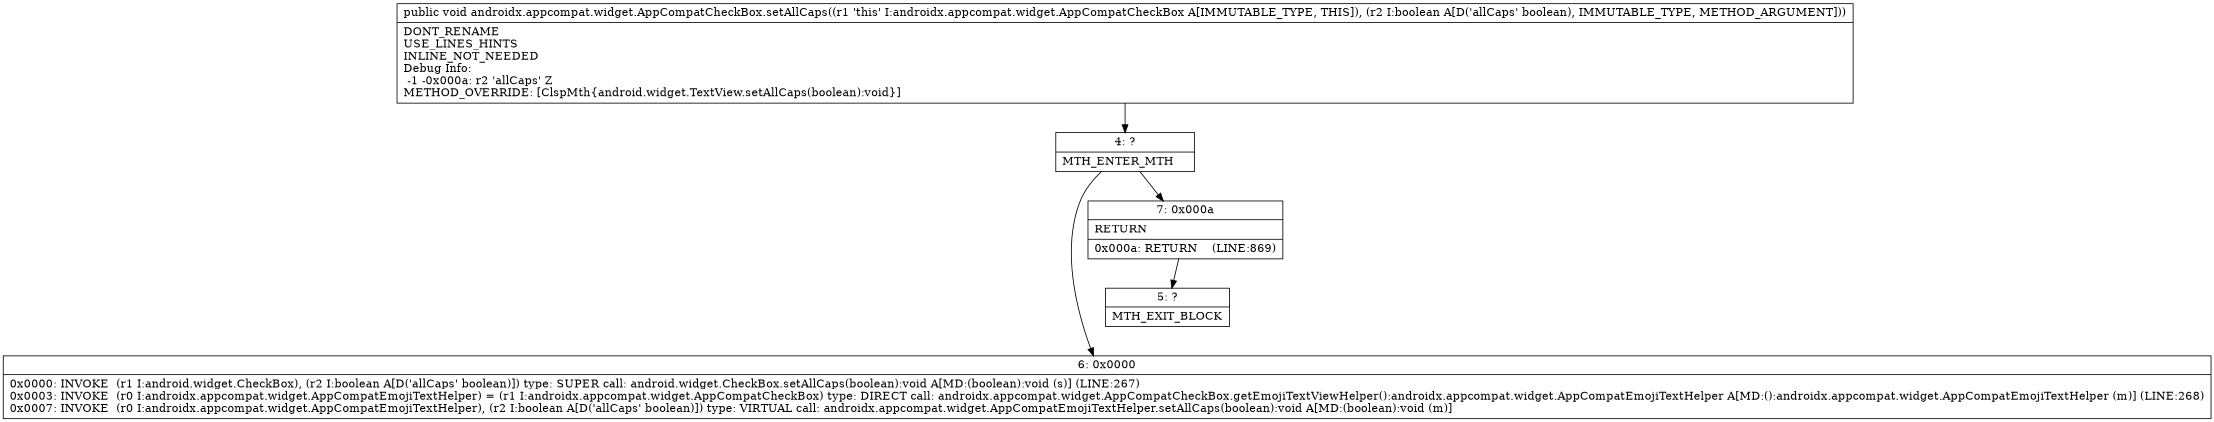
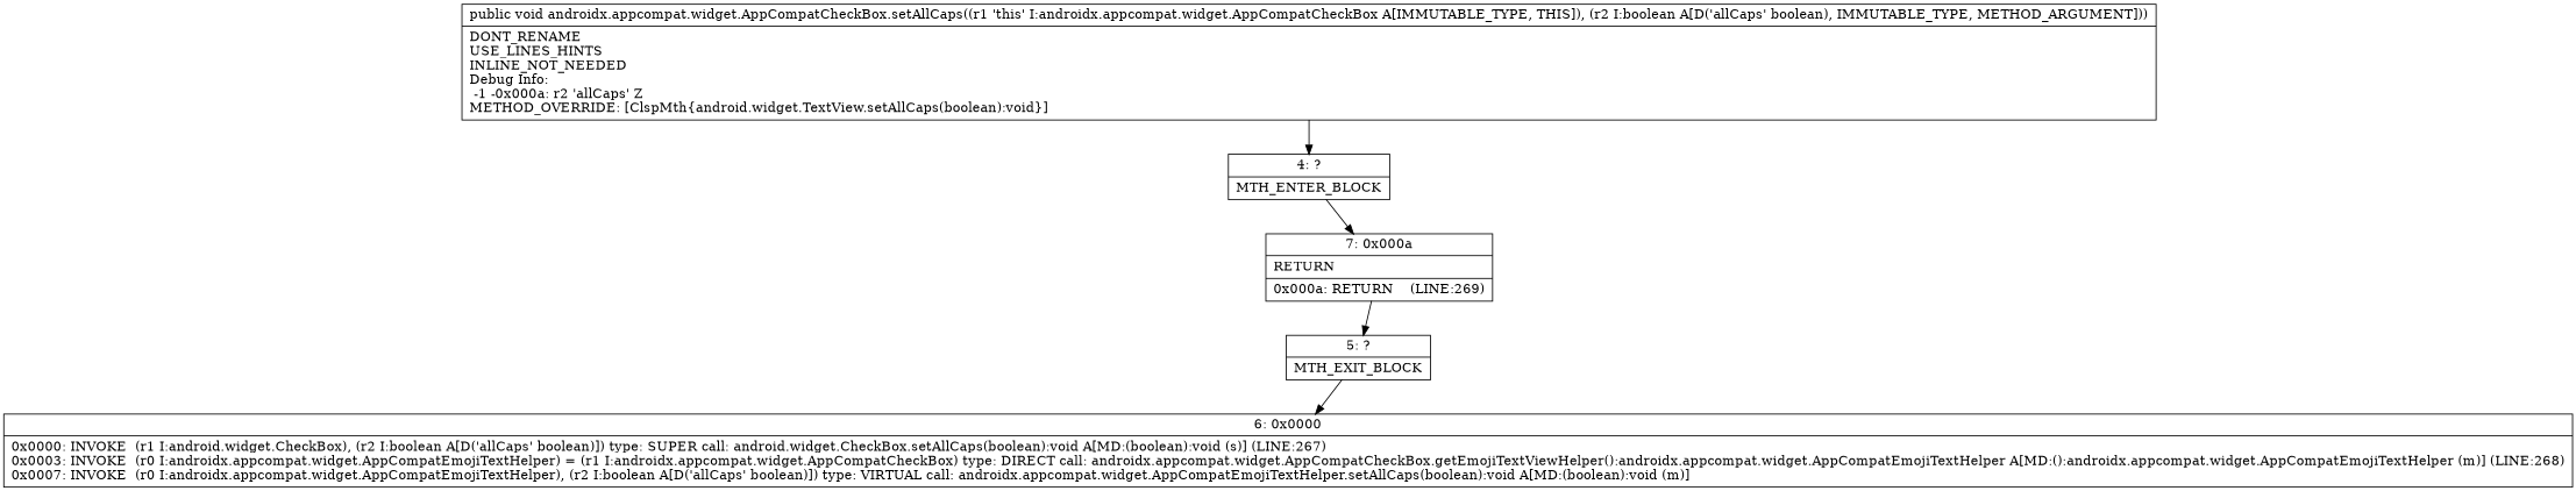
  digraph {
    node [shape=record]
-   n1 [label="{4\:\ ?|MTH_ENTER_MTH\l}"]
+   n1 [label="{4\:\ ?|MTH_ENTER_BLOCK\l}"]
    n2 [label="{6\:\ 0x0000|0x0000: INVOKE  (r1 I:android.widget.CheckBox), (r2 I:boolean A[D('allCaps' boolean)]) type: SUPER call: android.widget.CheckBox.setAllCaps(boolean):void A[MD:(boolean):void (s)] (LINE:267)\l0x0003: INVOKE  (r0 I:androidx.appcompat.widget.AppCompatEmojiTextHelper) = (r1 I:androidx.appcompat.widget.AppCompatCheckBox) type: DIRECT call: androidx.appcompat.widget.AppCompatCheckBox.getEmojiTextViewHelper():androidx.appcompat.widget.AppCompatEmojiTextHelper A[MD:():androidx.appcompat.widget.AppCompatEmojiTextHelper (m)] (LINE:268)\l0x0007: INVOKE  (r0 I:androidx.appcompat.widget.AppCompatEmojiTextHelper), (r2 I:boolean A[D('allCaps' boolean)]) type: VIRTUAL call: androidx.appcompat.widget.AppCompatEmojiTextHelper.setAllCaps(boolean):void A[MD:(boolean):void (m)]\l}"]
-   n3 [label="{7\:\ 0x000a|RETURN\l|0x000a: RETURN    (LINE:869)\l}"]
+   n3 [label="{7\:\ 0x000a|RETURN\l|0x000a: RETURN    (LINE:269)\l}"]
    n4 [label="{5\:\ ?|MTH_EXIT_BLOCK\l}"]
    n5 [label="{public void androidx.appcompat.widget.AppCompatCheckBox.setAllCaps((r1 'this' I:androidx.appcompat.widget.AppCompatCheckBox A[IMMUTABLE_TYPE, THIS]), (r2 I:boolean A[D('allCaps' boolean), IMMUTABLE_TYPE, METHOD_ARGUMENT]))  | DONT_RENAME\lUSE_LINES_HINTS\lINLINE_NOT_NEEDED\lDebug Info:\l  \-1 \-0x000a: r2 'allCaps' Z\lMETHOD_OVERRIDE: [ClspMth\{android.widget.TextView.setAllCaps(boolean):void\}]\l}"]
-   n1 -> n2
+   n4 -> n2
    n1 -> n3
    n3 -> n4
    n5 -> n1
  }
